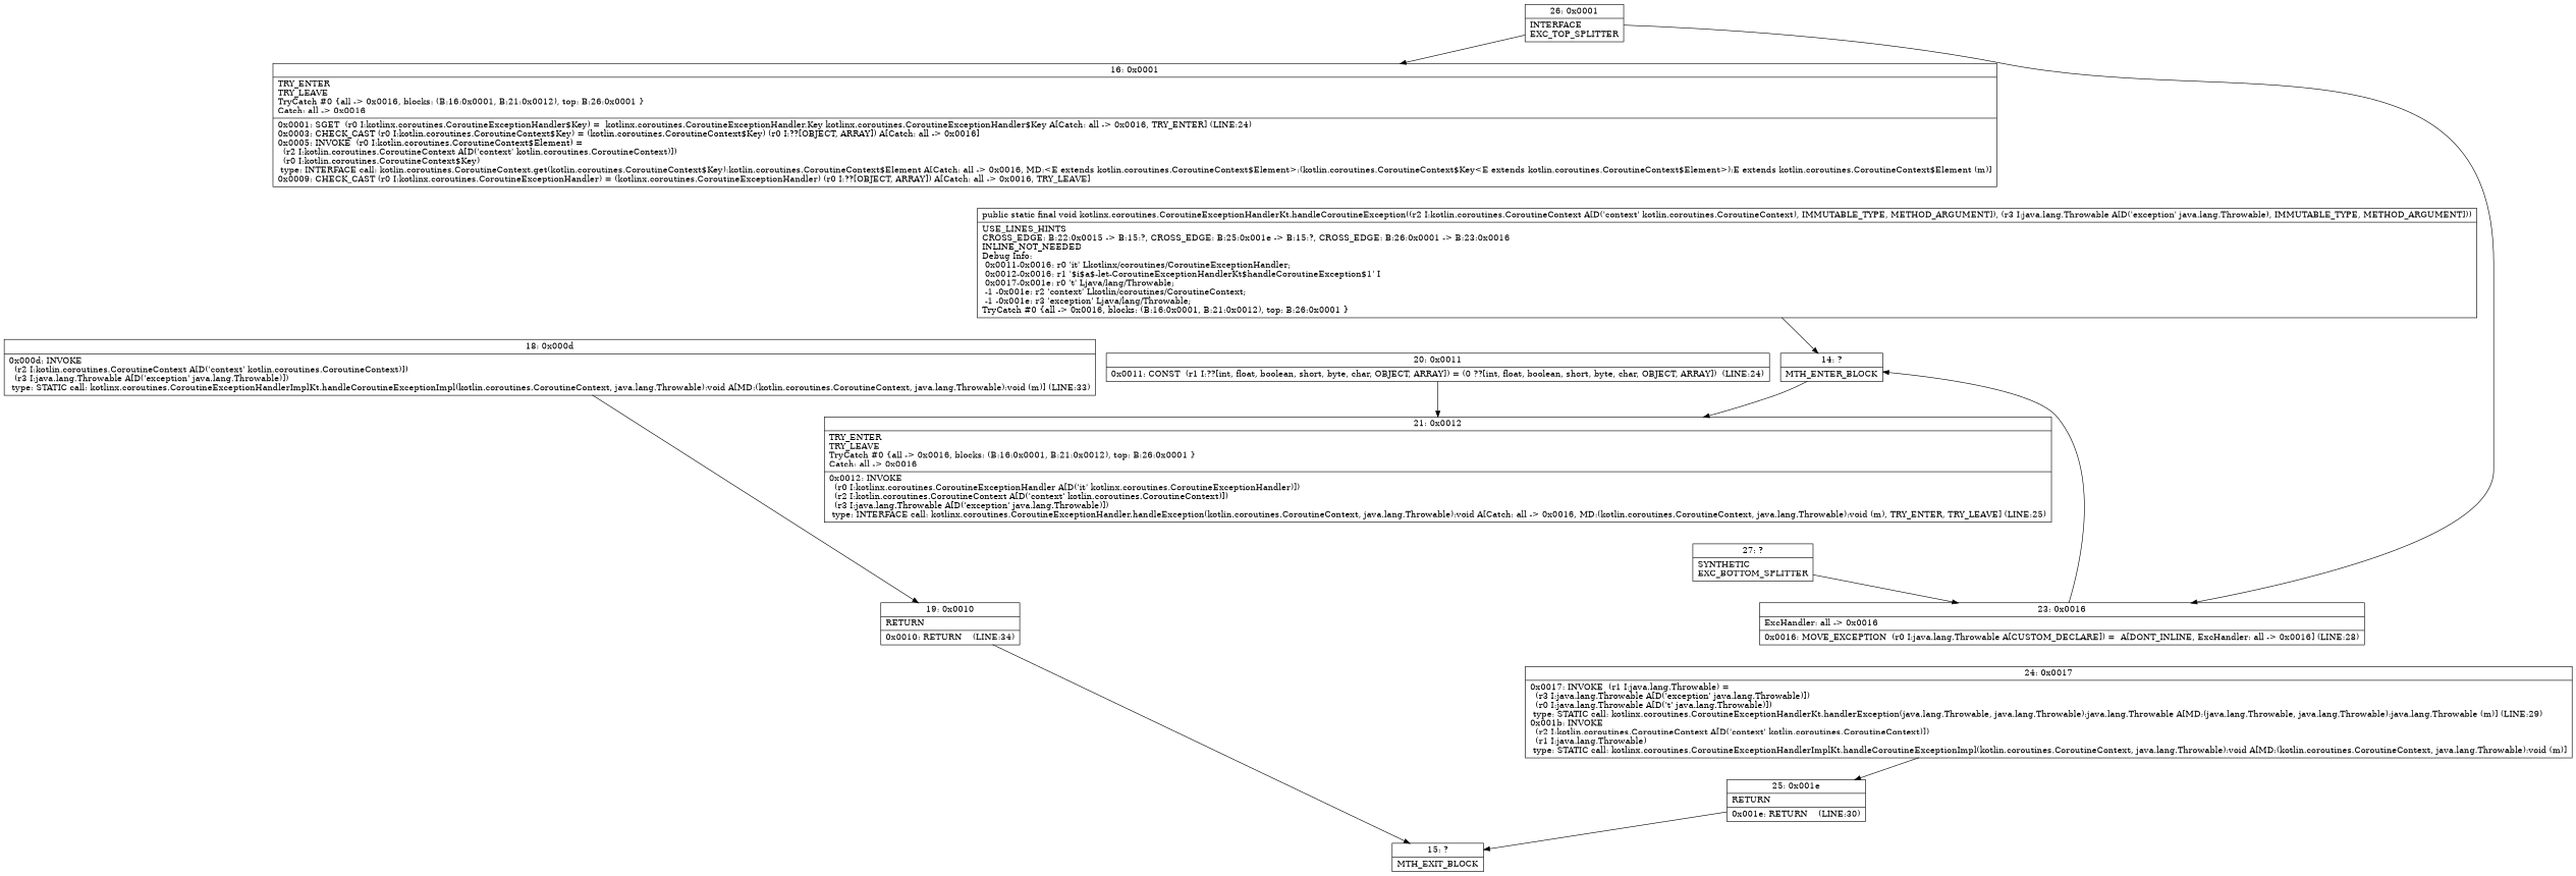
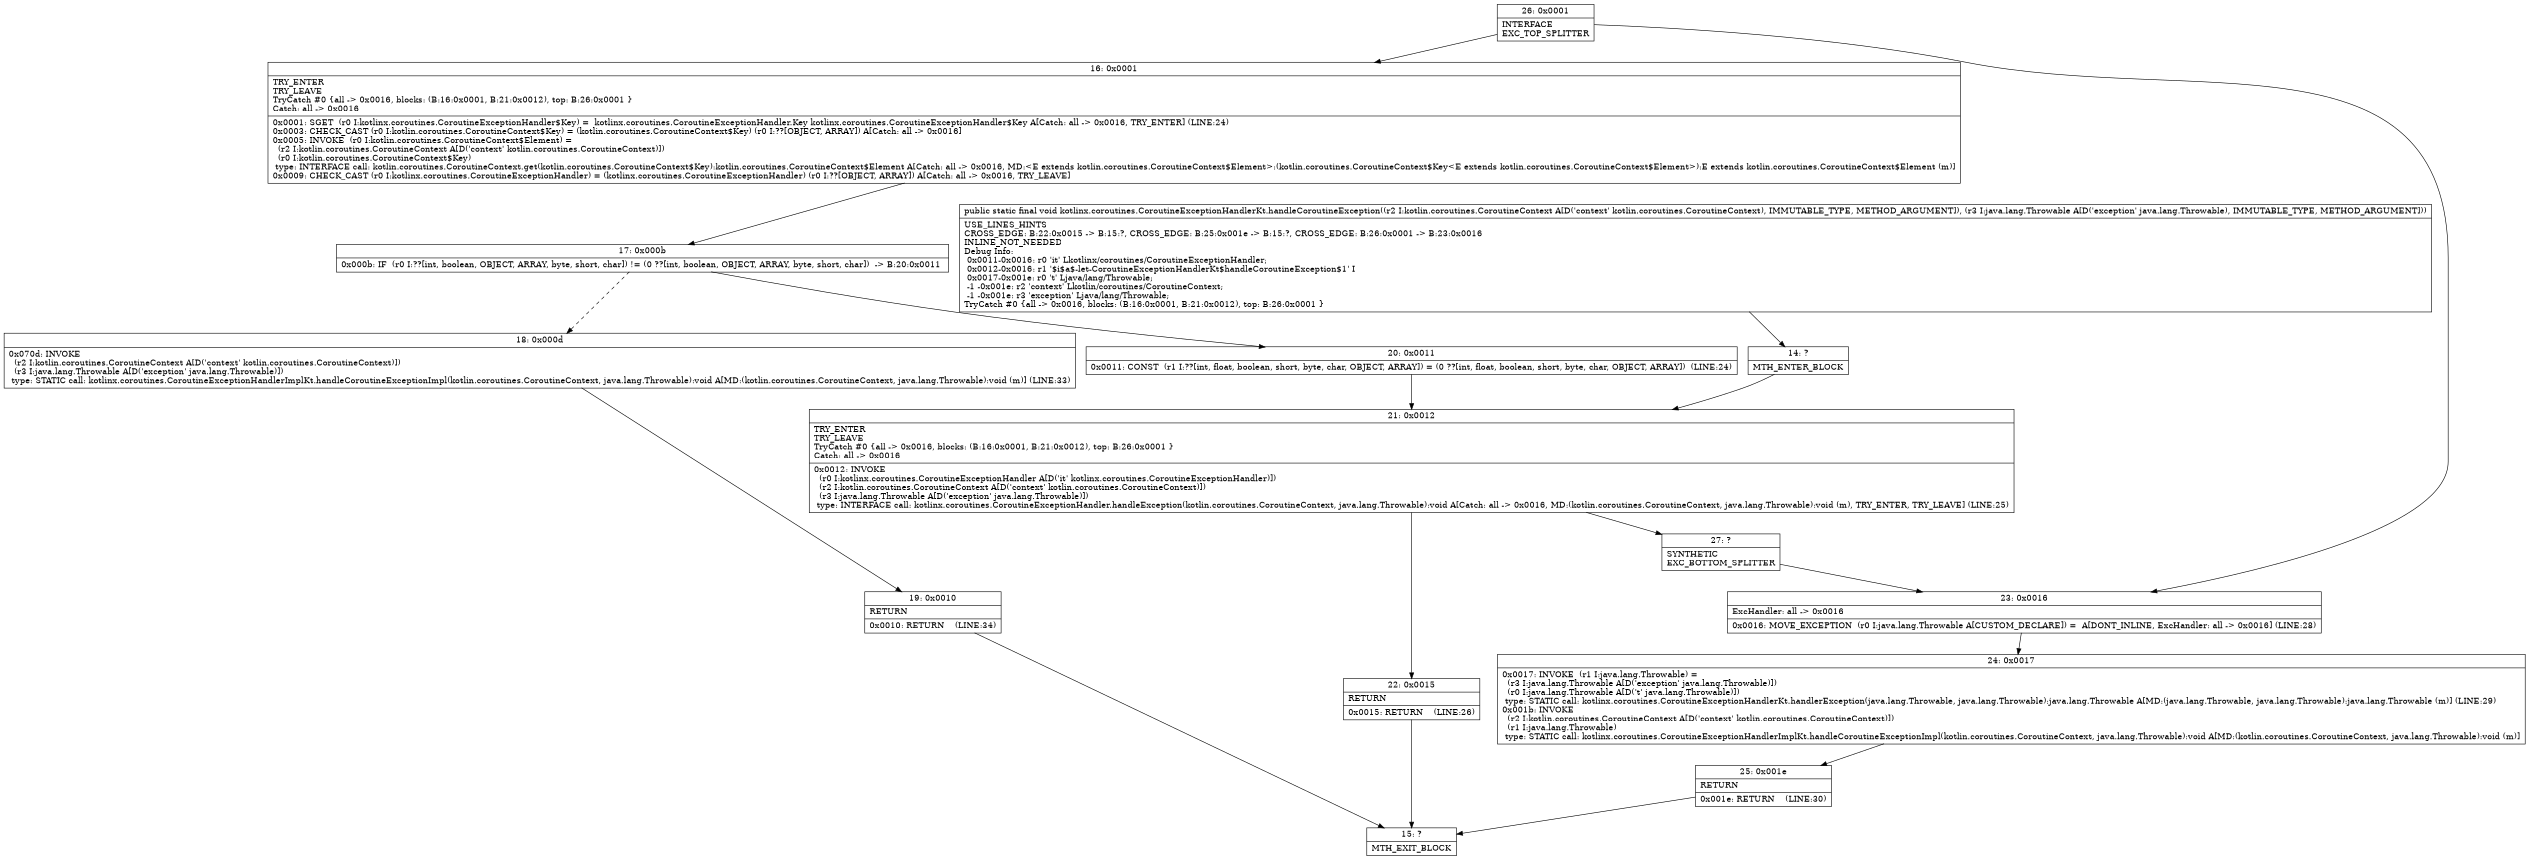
  digraph {
    node [shape=record]
    n1 [label="{14\:\ ?|MTH_ENTER_BLOCK\l}"]
    n2 [label="{21\:\ 0x0012|TRY_ENTER\lTRY_LEAVE\lTryCatch #0 \{all \-\> 0x0016, blocks: (B:16:0x0001, B:21:0x0012), top: B:26:0x0001 \}\lCatch: all \-\> 0x0016\l|0x0012: INVOKE  \l  (r0 I:kotlinx.coroutines.CoroutineExceptionHandler A[D('it' kotlinx.coroutines.CoroutineExceptionHandler)])\l  (r2 I:kotlin.coroutines.CoroutineContext A[D('context' kotlin.coroutines.CoroutineContext)])\l  (r3 I:java.lang.Throwable A[D('exception' java.lang.Throwable)])\l type: INTERFACE call: kotlinx.coroutines.CoroutineExceptionHandler.handleException(kotlin.coroutines.CoroutineContext, java.lang.Throwable):void A[Catch: all \-\> 0x0016, MD:(kotlin.coroutines.CoroutineContext, java.lang.Throwable):void (m), TRY_ENTER, TRY_LEAVE] (LINE:25)\l}"]
    n3 [label="{26\:\ 0x0001|INTERFACE\lEXC_TOP_SPLITTER\l}"]
    n4 [label="{16\:\ 0x0001|TRY_ENTER\lTRY_LEAVE\lTryCatch #0 \{all \-\> 0x0016, blocks: (B:16:0x0001, B:21:0x0012), top: B:26:0x0001 \}\lCatch: all \-\> 0x0016\l|0x0001: SGET  (r0 I:kotlinx.coroutines.CoroutineExceptionHandler$Key) =  kotlinx.coroutines.CoroutineExceptionHandler.Key kotlinx.coroutines.CoroutineExceptionHandler$Key A[Catch: all \-\> 0x0016, TRY_ENTER] (LINE:24)\l0x0003: CHECK_CAST (r0 I:kotlin.coroutines.CoroutineContext$Key) = (kotlin.coroutines.CoroutineContext$Key) (r0 I:??[OBJECT, ARRAY]) A[Catch: all \-\> 0x0016]\l0x0005: INVOKE  (r0 I:kotlin.coroutines.CoroutineContext$Element) = \l  (r2 I:kotlin.coroutines.CoroutineContext A[D('context' kotlin.coroutines.CoroutineContext)])\l  (r0 I:kotlin.coroutines.CoroutineContext$Key)\l type: INTERFACE call: kotlin.coroutines.CoroutineContext.get(kotlin.coroutines.CoroutineContext$Key):kotlin.coroutines.CoroutineContext$Element A[Catch: all \-\> 0x0016, MD:\<E extends kotlin.coroutines.CoroutineContext$Element\>:(kotlin.coroutines.CoroutineContext$Key\<E extends kotlin.coroutines.CoroutineContext$Element\>):E extends kotlin.coroutines.CoroutineContext$Element (m)]\l0x0009: CHECK_CAST (r0 I:kotlinx.coroutines.CoroutineExceptionHandler) = (kotlinx.coroutines.CoroutineExceptionHandler) (r0 I:??[OBJECT, ARRAY]) A[Catch: all \-\> 0x0016, TRY_LEAVE]\l}"]
    n5 [label="{23\:\ 0x0016|ExcHandler: all \-\> 0x0016\l|0x0016: MOVE_EXCEPTION  (r0 I:java.lang.Throwable A[CUSTOM_DECLARE]) =  A[DONT_INLINE, ExcHandler: all \-\> 0x0016] (LINE:28)\l}"]
+   n6 [label="{17\:\ 0x000b|0x000b: IF  (r0 I:??[int, boolean, OBJECT, ARRAY, byte, short, char]) != (0 ??[int, boolean, OBJECT, ARRAY, byte, short, char])  \-\> B:20:0x0011 \l}"]
    n7 [label="{24\:\ 0x0017|0x0017: INVOKE  (r1 I:java.lang.Throwable) = \l  (r3 I:java.lang.Throwable A[D('exception' java.lang.Throwable)])\l  (r0 I:java.lang.Throwable A[D('t' java.lang.Throwable)])\l type: STATIC call: kotlinx.coroutines.CoroutineExceptionHandlerKt.handlerException(java.lang.Throwable, java.lang.Throwable):java.lang.Throwable A[MD:(java.lang.Throwable, java.lang.Throwable):java.lang.Throwable (m)] (LINE:29)\l0x001b: INVOKE  \l  (r2 I:kotlin.coroutines.CoroutineContext A[D('context' kotlin.coroutines.CoroutineContext)])\l  (r1 I:java.lang.Throwable)\l type: STATIC call: kotlinx.coroutines.CoroutineExceptionHandlerImplKt.handleCoroutineExceptionImpl(kotlin.coroutines.CoroutineContext, java.lang.Throwable):void A[MD:(kotlin.coroutines.CoroutineContext, java.lang.Throwable):void (m)]\l}"]
-   n8 [label="{18\:\ 0x000d|0x000d: INVOKE  \l  (r2 I:kotlin.coroutines.CoroutineContext A[D('context' kotlin.coroutines.CoroutineContext)])\l  (r3 I:java.lang.Throwable A[D('exception' java.lang.Throwable)])\l type: STATIC call: kotlinx.coroutines.CoroutineExceptionHandlerImplKt.handleCoroutineExceptionImpl(kotlin.coroutines.CoroutineContext, java.lang.Throwable):void A[MD:(kotlin.coroutines.CoroutineContext, java.lang.Throwable):void (m)] (LINE:33)\l}"]
+   n8 [label="{18\:\ 0x000d|0x070d: INVOKE  \l  (r2 I:kotlin.coroutines.CoroutineContext A[D('context' kotlin.coroutines.CoroutineContext)])\l  (r3 I:java.lang.Throwable A[D('exception' java.lang.Throwable)])\l type: STATIC call: kotlinx.coroutines.CoroutineExceptionHandlerImplKt.handleCoroutineExceptionImpl(kotlin.coroutines.CoroutineContext, java.lang.Throwable):void A[MD:(kotlin.coroutines.CoroutineContext, java.lang.Throwable):void (m)] (LINE:33)\l}"]
    n9 [label="{20\:\ 0x0011|0x0011: CONST  (r1 I:??[int, float, boolean, short, byte, char, OBJECT, ARRAY]) = (0 ??[int, float, boolean, short, byte, char, OBJECT, ARRAY])  (LINE:24)\l}"]
    n10 [label="{19\:\ 0x0010|RETURN\l|0x0010: RETURN    (LINE:34)\l}"]
    n11 [label="{15\:\ ?|MTH_EXIT_BLOCK\l}"]
+   n12 [label="{22\:\ 0x0015|RETURN\l|0x0015: RETURN    (LINE:26)\l}"]
    n13 [label="{27\:\ ?|SYNTHETIC\lEXC_BOTTOM_SPLITTER\l}"]
    n14 [label="{25\:\ 0x001e|RETURN\l|0x001e: RETURN    (LINE:30)\l}"]
    n15 [label="{public static final void kotlinx.coroutines.CoroutineExceptionHandlerKt.handleCoroutineException((r2 I:kotlin.coroutines.CoroutineContext A[D('context' kotlin.coroutines.CoroutineContext), IMMUTABLE_TYPE, METHOD_ARGUMENT]), (r3 I:java.lang.Throwable A[D('exception' java.lang.Throwable), IMMUTABLE_TYPE, METHOD_ARGUMENT]))  | USE_LINES_HINTS\lCROSS_EDGE: B:22:0x0015 \-\> B:15:?, CROSS_EDGE: B:25:0x001e \-\> B:15:?, CROSS_EDGE: B:26:0x0001 \-\> B:23:0x0016\lINLINE_NOT_NEEDED\lDebug Info:\l  0x0011\-0x0016: r0 'it' Lkotlinx\/coroutines\/CoroutineExceptionHandler;\l  0x0012\-0x0016: r1 '$i$a$\-let\-CoroutineExceptionHandlerKt$handleCoroutineException$1' I\l  0x0017\-0x001e: r0 't' Ljava\/lang\/Throwable;\l  \-1 \-0x001e: r2 'context' Lkotlin\/coroutines\/CoroutineContext;\l  \-1 \-0x001e: r3 'exception' Ljava\/lang\/Throwable;\lTryCatch #0 \{all \-\> 0x0016, blocks: (B:16:0x0001, B:21:0x0012), top: B:26:0x0001 \}\l}"]
    n1 -> n2
+   n2 -> n12
+   n2 -> n13
    n3 -> n4
    n3 -> n5
-   n5 -> n1
+   n4 -> n6
+   n5 -> n7
+   n6 -> n8 [style=dashed]
+   n6 -> n9
    n7 -> n14
    n8 -> n10
    n9 -> n2
    n10 -> n11
+   n12 -> n11
    n13 -> n5
    n14 -> n11
    n15 -> n1
  }
